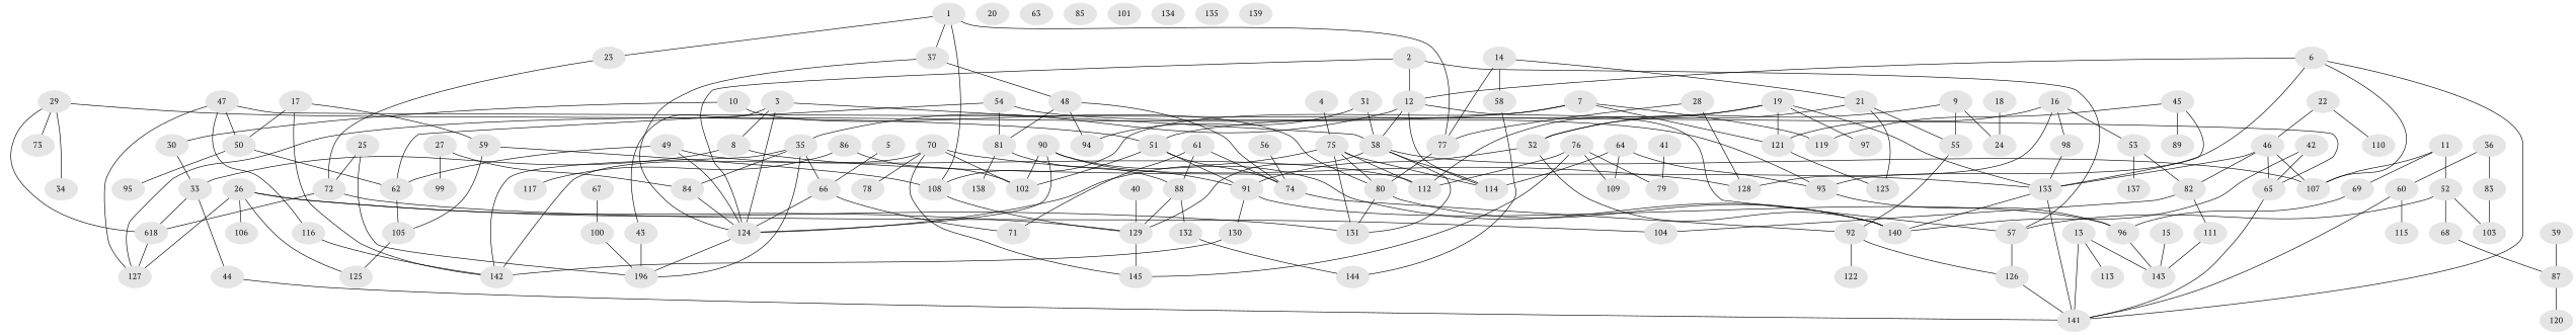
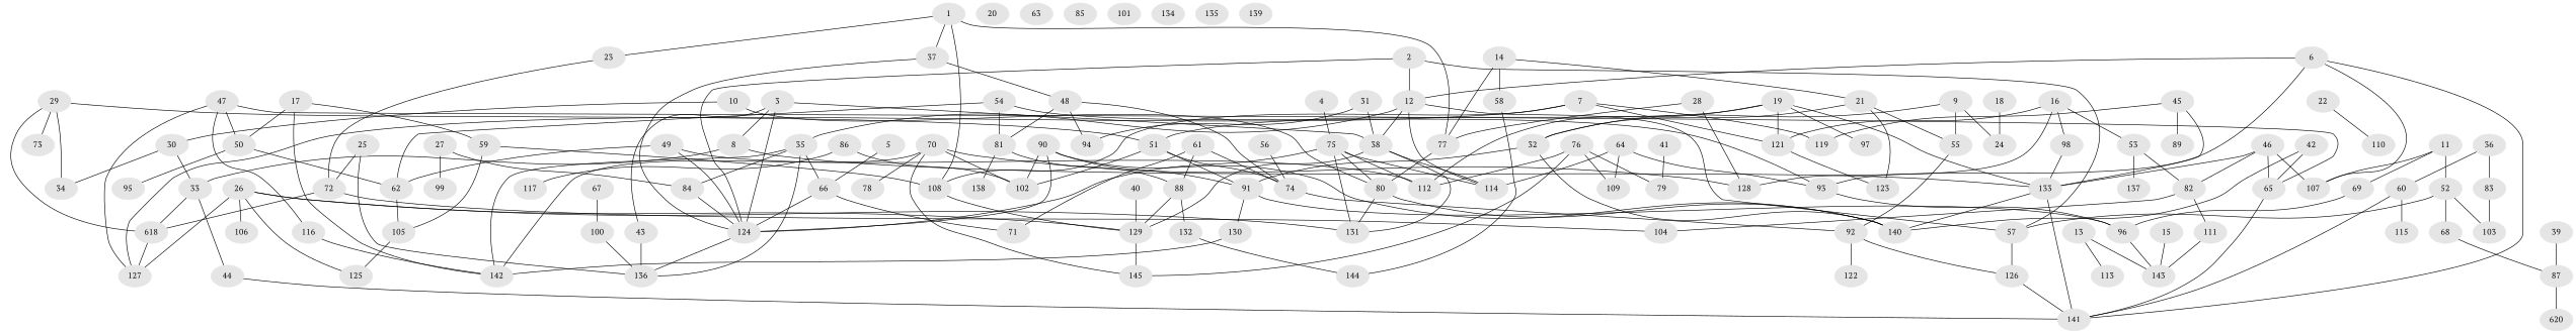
  graph {
    fontname="PT Serif"
    node [color=gray90 fontname="PT Serif" style=filled]
    edge [fontname="PT Serif"]
    1
    23
    37
    77
    108
    72
    124
    48
    80
    129
    2
    12
    57
    38
    35
    114
    126
-   136 [label=196]
+   136
    3
    8
    43
    33
    133
    107
    131
    4
    75
    112
    5
    66
    71
    6
    93
    141
    96
    7
    119
    121
    127
    123
    n41 [label=618]
    44
    140
    9
    24
    32
    55
    91
    92
    10
    30
    34
    11
    52
    69
    68
    103
    142
    84
    13
    113
    143
    14
    21
    58
    144
    15
    16
    53
    98
    128
    82
    137
    17
    50
    59
    62
    95
    105
    18
    19
    51
    97
    74
    102
    20
    22
    46
    110
    65
    104
    25
    26
    106
    125
    29
    73
    145
    27
    99
    28
    31
    94
    130
    36
    60
    83
    115
    81
    39
    87
-   120
+   120 [label=620]
    40
    41
    79
    42
    45
    89
    111
    47
    116
    88
    138
    49
    54
    122
    56
    61
    132
    63
    64
    109
    67
    100
    70
    78
    76
    85
    86
    117
    90
    101
    134
    135
    139
    1 -- 23
    1 -- 37
    1 -- 77
    1 -- 108
    23 -- 72
    37 -- 124
    37 -- 48
    77 -- 80
    108 -- 129
    72 -- n41
    72 -- 104
    124 -- 136
    48 -- 74
    48 -- 94
    48 -- 81
    80 -- 131
    80 -- 140
    129 -- 145
    2 -- 124
    2 -- 12
    2 -- 57
    12 -- 57
    12 -- 38
    12 -- 35
    12 -- 114
    57 -- 126
    38 -- 129
    38 -- 114
-   38 -- 107
    38 -- 131
    35 -- 136
    35 -- 66
    35 -- 142
    35 -- 84
    126 -- 141
    3 -- 124
    3 -- 38
    3 -- 8
    3 -- 43
    8 -- 33
    8 -- 133
    43 -- 136
    33 -- n41
    33 -- 44
    133 -- 141
    133 -- 140
    4 -- 75
    75 -- 124
    75 -- 80
    75 -- 114
    75 -- 131
    75 -- 112
    5 -- 66
    66 -- 124
    66 -- 71
    6 -- 12
    6 -- 107
    6 -- 93
    6 -- 141
    93 -- 96
    96 -- 143
    7 -- 108
    7 -- 119
    7 -- 121
    7 -- 127
    121 -- 123
    n41 -- 127
    44 -- 141
    9 -- 24
    9 -- 32
    9 -- 55
    32 -- 140
    32 -- 91
    55 -- 92
    91 -- 96
    91 -- 130
    92 -- 126
    92 -- 122
    10 -- 80
    10 -- 30
    30 -- 33
+   30 -- 34
    11 -- 107
    11 -- 52
    11 -- 69
    52 -- 57
    52 -- 68
    52 -- 103
    69 -- 96
    68 -- 87
    84 -- 124
-   13 -- 141
    13 -- 113
    13 -- 143
    14 -- 77
    14 -- 21
    14 -- 58
    21 -- 123
    21 -- 32
    21 -- 55
    58 -- 144
    15 -- 143
    16 -- 121
    16 -- 53
    16 -- 98
    16 -- 128
    53 -- 82
    53 -- 137
    98 -- 133
    82 -- 104
    82 -- 111
    17 -- 142
    17 -- 50
    17 -- 59
    50 -- 62
    50 -- 95
    59 -- 108
    59 -- 105
    62 -- 105
    105 -- 125
    18 -- 24
    19 -- 133
    19 -- 112
    19 -- 121
    19 -- 51
    19 -- 97
    51 -- 91
    51 -- 74
    51 -- 102
    74 -- 92
-   22 -- 46
    22 -- 110
    46 -- 133
    46 -- 107
    46 -- 82
    46 -- 65
    65 -- 141
    25 -- 72
    25 -- 136
    26 -- 129
    26 -- 131
    26 -- 127
    26 -- 106
    26 -- 125
    29 -- n41
    29 -- 34
    29 -- 51
    29 -- 73
    27 -- 84
    27 -- 99
    28 -- 77
    28 -- 128
    31 -- 38
    31 -- 94
    130 -- 142
    36 -- 60
    36 -- 83
    60 -- 141
    60 -- 115
    83 -- 103
    81 -- 88
    81 -- 138
    39 -- 87
    87 -- 120
    40 -- 129
    41 -- 79
    42 -- 140
    42 -- 65
    45 -- 133
    45 -- 119
    45 -- 89
    111 -- 143
    47 -- 127
    47 -- 50
    47 -- 65
    47 -- 116
    116 -- 142
    88 -- 129
    88 -- 132
    49 -- 124
    49 -- 112
    49 -- 62
    54 -- 93
    54 -- 62
    54 -- 81
    56 -- 74
    61 -- 71
    61 -- 74
    61 -- 88
    132 -- 144
    64 -- 114
    64 -- 93
    64 -- 109
    67 -- 100
    100 -- 136
    70 -- 142
    70 -- 128
    70 -- 102
    70 -- 145
    70 -- 78
    76 -- 112
    76 -- 145
    76 -- 79
    76 -- 109
    86 -- 102
    86 -- 117
    90 -- 124
    90 -- 140
    90 -- 91
    90 -- 102
  }
